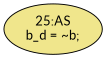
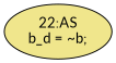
  strict digraph {
    fontname=Lato
-   n1 [ast="<pyverilog.vparser.ast.Assign object at 0x7f38b62b42d0>" def_var="['b_d']" fillcolor=khaki label="25:AS\nb_d = ~b;" statements="[]" style=filled typ=Assign use_var="['b']" fontname=Lato]
+   n1 [ast="<pyverilog.vparser.ast.Assign object at 0x7f38b62b42d0>" def_var="['b_d']" fillcolor=khaki label="22:AS\nb_d = ~b;" statements="[]" style=filled typ=Assign use_var="['b']" fontname=Lato]
  }
